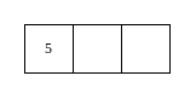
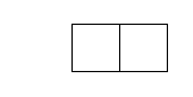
  <mxCell id="0" />
  <mxCell id="1" parent="0" />
- <mxCell id="2" value="5" style="whiteSpace=wrap;html=1;aspect=fixed;fontFamily=Fira Code;" parent="1" vertex="1"><mxGeometry x="20" y="20" width="40" height="40" as="geometry" /></mxCell>
  <mxCell id="3" value="" style="whiteSpace=wrap;html=1;aspect=fixed;fontFamily=Fira Code;" parent="1" vertex="1"><mxGeometry x="60" y="20" width="40" height="40" as="geometry" /></mxCell>
  <mxCell id="4" value="" style="whiteSpace=wrap;html=1;aspect=fixed;fontFamily=Fira Code;" parent="1" vertex="1"><mxGeometry x="100" y="20" width="40" height="40" as="geometry" /></mxCell>
